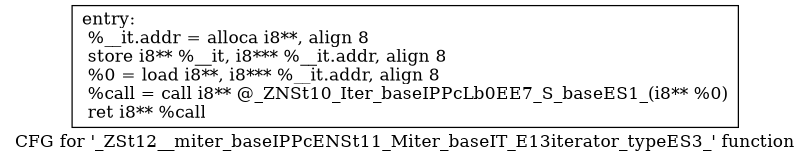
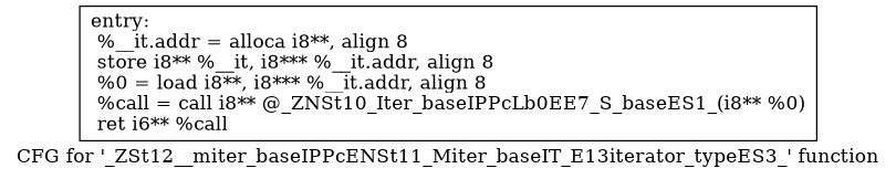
  digraph {
    label="CFG for '_ZSt12__miter_baseIPPcENSt11_Miter_baseIT_E13iterator_typeES3_' function"
-   n1 [label="{entry:\l  %__it.addr = alloca i8**, align 8\l  store i8** %__it, i8*** %__it.addr, align 8\l  %0 = load i8**, i8*** %__it.addr, align 8\l  %call = call i8** @_ZNSt10_Iter_baseIPPcLb0EE7_S_baseES1_(i8** %0)\l  ret i8** %call\l}" shape=record]
+   n1 [label="{entry:\l  %__it.addr = alloca i8**, align 8\l  store i8** %__it, i8*** %__it.addr, align 8\l  %0 = load i8**, i8*** %__it.addr, align 8\l  %call = call i8** @_ZNSt10_Iter_baseIPPcLb0EE7_S_baseES1_(i8** %0)\l  ret i6** %call\l}" shape=record]
  }
